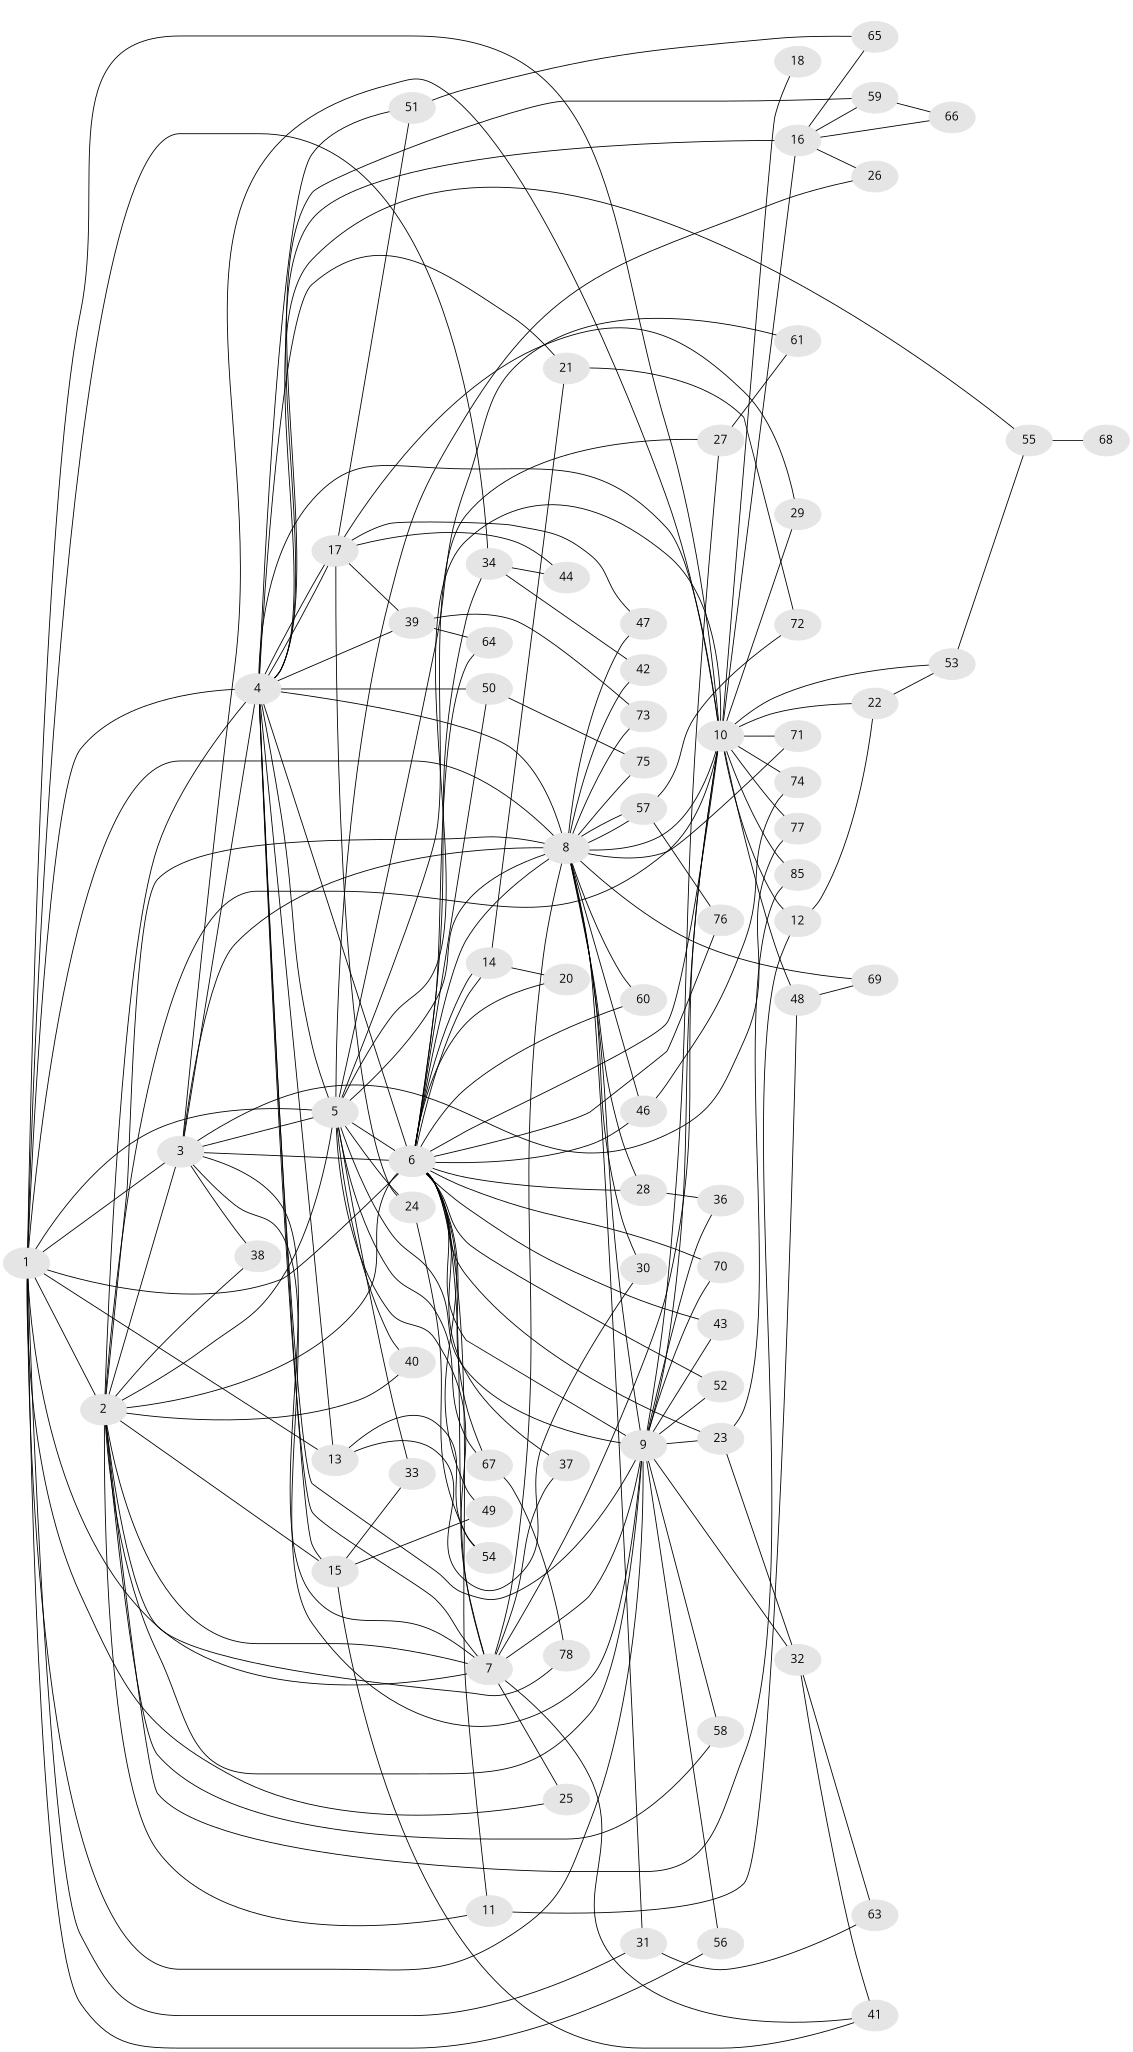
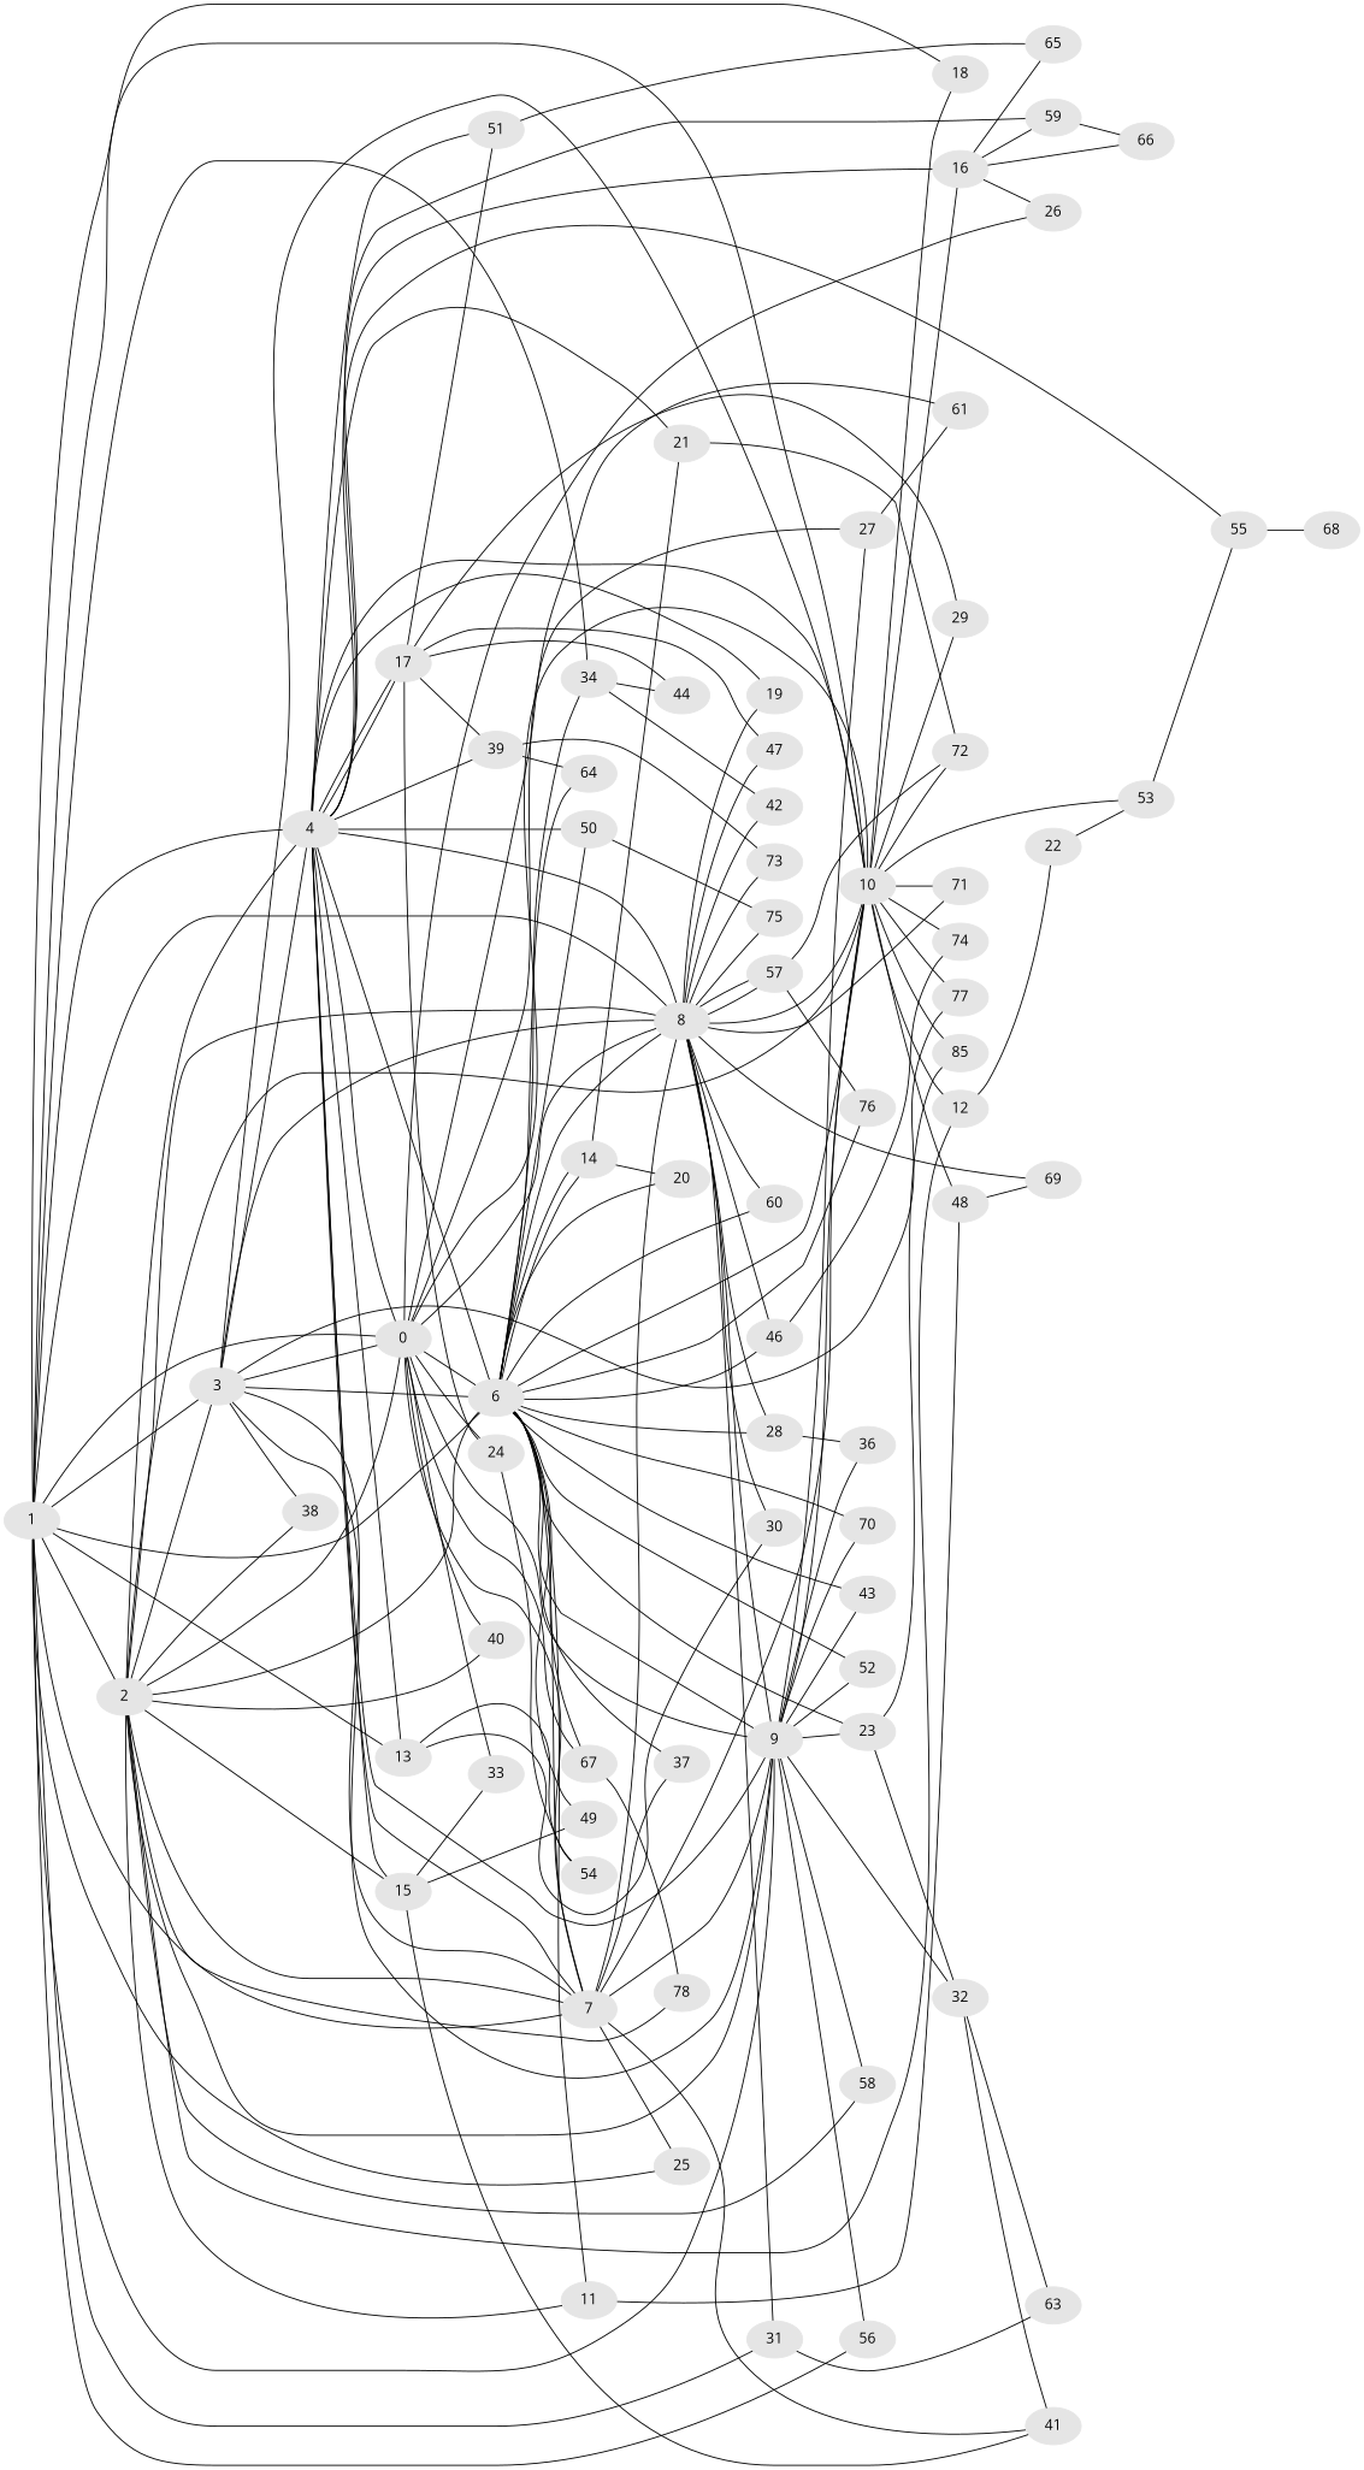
  graph {
    fontname="Open Sans"
    rankdir=LR
    node [color=gray90 fontname="Open Sans" style=filled]
    edge [fontname="Open Sans"]
    1
    2
    3
    4
-   5
+   5 [label=0]
    6
    7
    8
    9
    10
    13
    18
    25
    31
    34
    56
    11
    12
    15
    38
    40
    58
    78
    77
    16
    17
+   19
    21
    39
    50
    51
    55
    59
    24
    26
    27
    33
    61
    67
    14
    20
    23
    28
    37
    43
    46
    49
    52
    60
    64
    70
    76
    41
    30
    42
    47
    57
    69
    71
    73
    75
    32
    36
    22
    29
    n66 [label=85]
    48
    53
    74
    54
    63
    44
    65
    66
    72
    68
    1 -- 2
    1 -- 3
    1 -- 4
    1 -- 5
    1 -- 6
    1 -- 7
    1 -- 8
    1 -- 9
    1 -- 10
    1 -- 13
+   1 -- 18
    1 -- 25
    1 -- 31
    1 -- 34
    1 -- 56
    2 -- 3
    2 -- 4
    2 -- 5
    2 -- 6
    2 -- 7
    2 -- 8
    2 -- 9
    2 -- 10
    2 -- 11
    2 -- 12
    2 -- 15
    2 -- 38
    2 -- 40
    2 -- 58
    2 -- 78
    3 -- 4
    3 -- 5
    3 -- 6
    3 -- 7
    3 -- 8
    3 -- 9
    3 -- 10
    3 -- 38
    3 -- 77
    4 -- 5
    4 -- 6
    4 -- 7
    4 -- 8
    4 -- 9
    4 -- 10
    4 -- 13
    4 -- 15
    4 -- 16
    4 -- 17
    4 -- 17
+   4 -- 19
    4 -- 21
    4 -- 39
    4 -- 50
    4 -- 51
    4 -- 55
    4 -- 59
    5 -- 6
    5 -- 7
    5 -- 8
    5 -- 9
    5 -- 10
    5 -- 40
    5 -- 24
    5 -- 26
    5 -- 27
    5 -- 33
    5 -- 61
    5 -- 67
    6 -- 7
    6 -- 8
    6 -- 9
    6 -- 10
    6 -- 34
    6 -- 11
    6 -- 50
    6 -- 67
    6 -- 14
    6 -- 14
    6 -- 20
    6 -- 23
    6 -- 28
    6 -- 37
    6 -- 43
    6 -- 46
    6 -- 49
    6 -- 52
    6 -- 60
    6 -- 64
    6 -- 70
    6 -- 76
    7 -- 8
    7 -- 9
    7 -- 10
    7 -- 25
    7 -- 37
    7 -- 41
    8 -- 9
    8 -- 10
    8 -- 31
+   8 -- 19
    8 -- 28
    8 -- 46
    8 -- 60
    8 -- 30
    8 -- 42
    8 -- 47
    8 -- 57
    8 -- 57
    8 -- 69
    8 -- 71
    8 -- 73
    8 -- 75
    9 -- 10
    9 -- 56
    9 -- 58
    9 -- 27
    9 -- 23
    9 -- 43
    9 -- 52
    9 -- 70
    9 -- 32
    9 -- 36
    10 -- 18
    10 -- 12
    10 -- 77
    10 -- 16
    10 -- 71
-   10 -- 22
+   10 -- 72
    10 -- 29
    10 -- n66
    10 -- 48
    10 -- 53
    10 -- 74
    13 -- 30
    13 -- 54
    31 -- 63
    34 -- 42
    34 -- 44
    11 -- 48
    12 -- 22
    15 -- 33
    15 -- 49
    15 -- 41
    16 -- 59
    16 -- 26
    16 -- 65
    16 -- 66
    17 -- 39
    17 -- 51
    17 -- 24
    17 -- 47
    17 -- 29
    17 -- 44
    21 -- 72
    39 -- 64
    39 -- 73
    50 -- 75
    51 -- 65
    55 -- 68
    59 -- 66
    24 -- 54
    27 -- 61
    67 -- 78
    14 -- 21
    14 -- 20
    23 -- 32
    23 -- n66
    28 -- 36
    46 -- 74
    57 -- 76
    57 -- 72
    32 -- 41
    32 -- 63
    22 -- 53
    48 -- 69
    53 -- 55
  }
